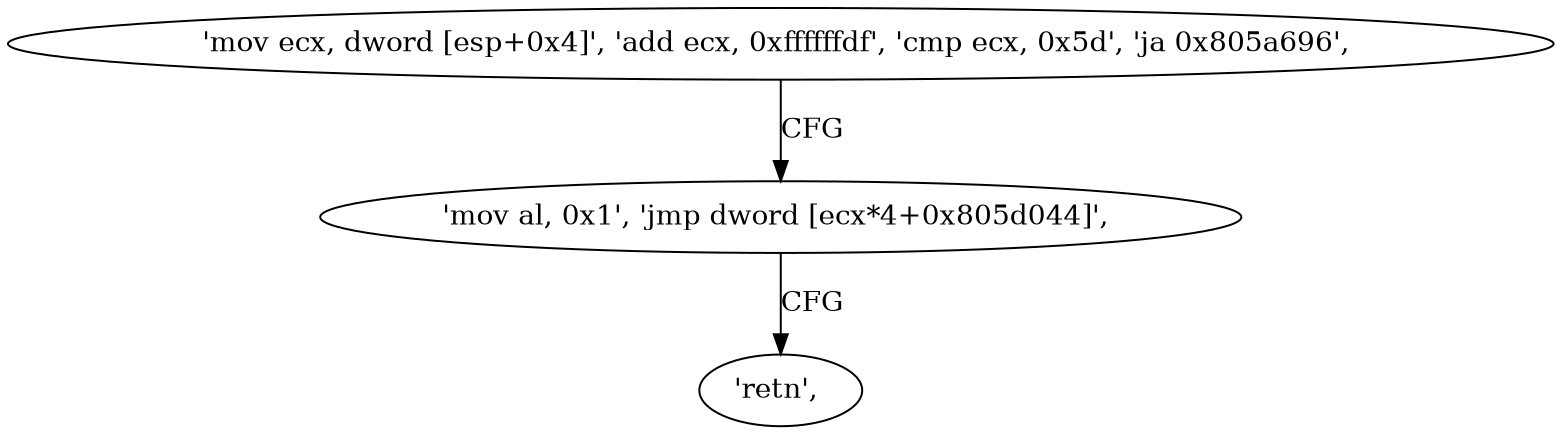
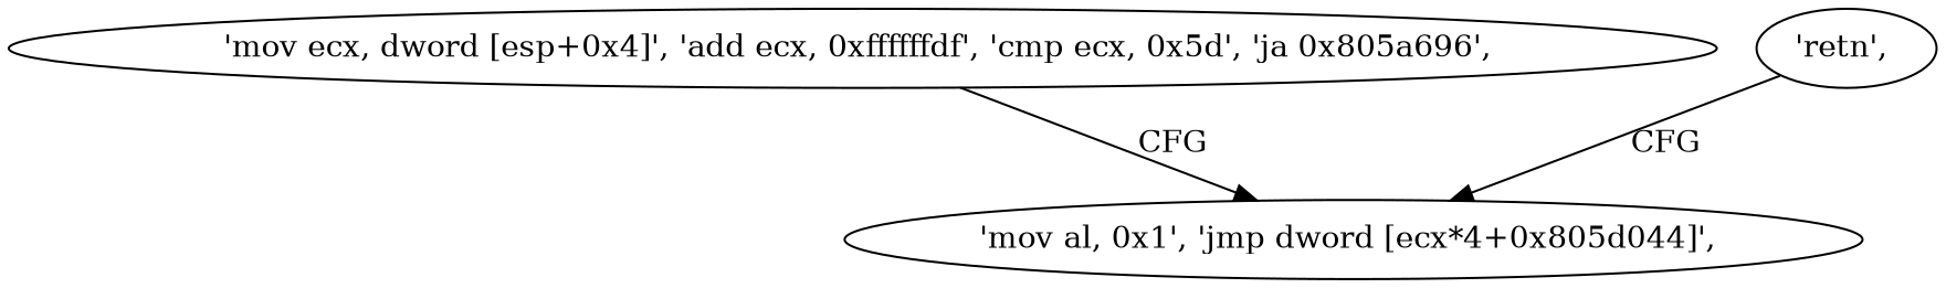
  digraph {
    n1 [label="'mov ecx, dword [esp+0x4]', 'add ecx, 0xffffffdf', 'cmp ecx, 0x5d', 'ja 0x805a696', "]
    n2 [label="'mov al, 0x1', 'jmp dword [ecx*4+0x805d044]', "]
    n3 [label="'retn', "]
    n1 -> n2 [label=CFG]
-   n2 -> n3 [label=CFG]
+   n3 -> n2 [label=CFG]
  }
